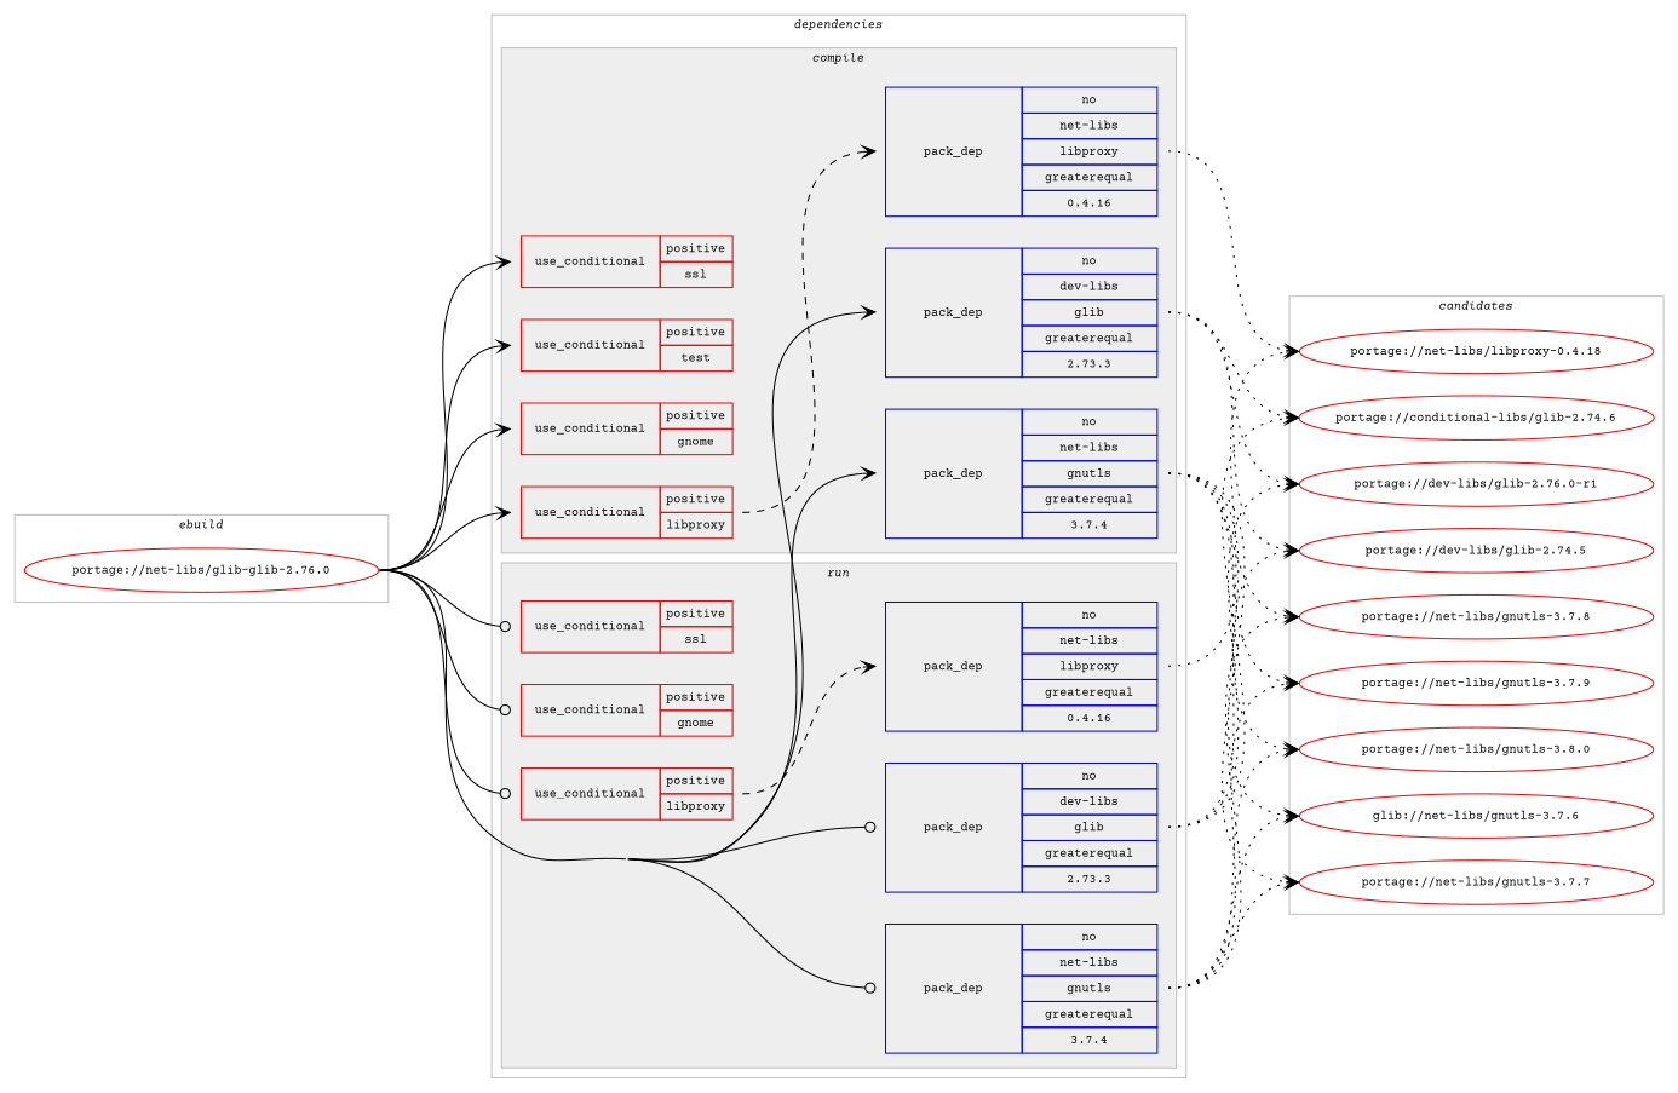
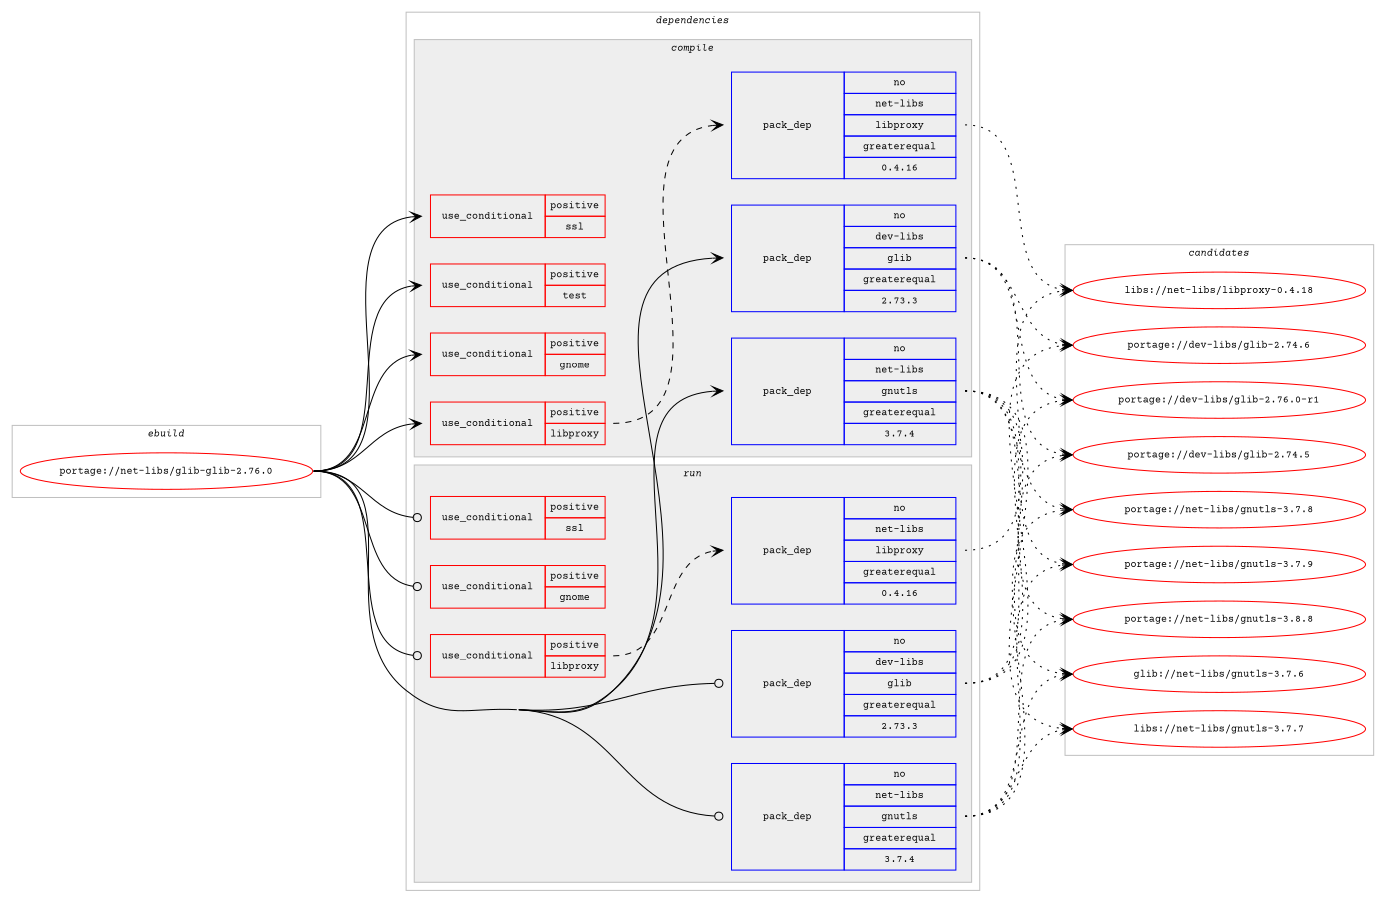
  digraph {
    compound=true
    concentrate=true
    fontname="Courier Prime"
    fontsize=10
    newrank=true
    rankdir=LR
    ranksep=1.5
    node [color=red fontname="Courier Prime" fontsize=10 shape=none]
    edge [arrowhead=vee fontname="Courier Prime" headport=w style=dotted tailport=e weight=100]
    n1 [label="portage://net-libs/glib-glib-2.76.0" width=4 shape=""]
    n2 [label=<<TABLE BORDER="0" CELLBORDER="1" CELLSPACING="0" CELLPADDING="4"><TR><TD ROWSPAN="3" CELLPADDING="10">use_conditional</TD></TR><TR><TD>positive</TD></TR><TR><TD>gnome</TD></TR></TABLE>>]
    n3 [color=blue label=<<TABLE BORDER="0" CELLBORDER="1" CELLSPACING="0" CELLPADDING="4" WIDTH="220"><TR><TD ROWSPAN="6" CELLPADDING="30">pack_dep</TD></TR><TR><TD WIDTH="110">no</TD></TR><TR><TD>net-libs</TD></TR><TR><TD>libproxy</TD></TR><TR><TD>greaterequal</TD></TR><TR><TD>0.4.16</TD></TR></TABLE>>]
    n4 [label=<<TABLE BORDER="0" CELLBORDER="1" CELLSPACING="0" CELLPADDING="4"><TR><TD ROWSPAN="3" CELLPADDING="10">use_conditional</TD></TR><TR><TD>positive</TD></TR><TR><TD>libproxy</TD></TR></TABLE>>]
    n5 [label=<<TABLE BORDER="0" CELLBORDER="1" CELLSPACING="0" CELLPADDING="4"><TR><TD ROWSPAN="3" CELLPADDING="10">use_conditional</TD></TR><TR><TD>positive</TD></TR><TR><TD>ssl</TD></TR></TABLE>>]
    n6 [label=<<TABLE BORDER="0" CELLBORDER="1" CELLSPACING="0" CELLPADDING="4"><TR><TD ROWSPAN="3" CELLPADDING="10">use_conditional</TD></TR><TR><TD>positive</TD></TR><TR><TD>test</TD></TR></TABLE>>]
    n7 [color=blue label=<<TABLE BORDER="0" CELLBORDER="1" CELLSPACING="0" CELLPADDING="4" WIDTH="220"><TR><TD ROWSPAN="6" CELLPADDING="30">pack_dep</TD></TR><TR><TD WIDTH="110">no</TD></TR><TR><TD>dev-libs</TD></TR><TR><TD>glib</TD></TR><TR><TD>greaterequal</TD></TR><TR><TD>2.73.3</TD></TR></TABLE>>]
    n8 [color=blue label=<<TABLE BORDER="0" CELLBORDER="1" CELLSPACING="0" CELLPADDING="4" WIDTH="220"><TR><TD ROWSPAN="6" CELLPADDING="30">pack_dep</TD></TR><TR><TD WIDTH="110">no</TD></TR><TR><TD>net-libs</TD></TR><TR><TD>gnutls</TD></TR><TR><TD>greaterequal</TD></TR><TR><TD>3.7.4</TD></TR></TABLE>>]
    n9 [color=blue label=<<TABLE BORDER="0" CELLBORDER="1" CELLSPACING="0" CELLPADDING="4" WIDTH="220"><TR><TD ROWSPAN="6" CELLPADDING="30">pack_dep</TD></TR><TR><TD WIDTH="110">no</TD></TR><TR><TD>dev-libs</TD></TR><TR><TD>glib</TD></TR><TR><TD>greaterequal</TD></TR><TR><TD>2.73.3</TD></TR></TABLE>>]
    n10 [label=<<TABLE BORDER="0" CELLBORDER="1" CELLSPACING="0" CELLPADDING="4"><TR><TD ROWSPAN="3" CELLPADDING="10">use_conditional</TD></TR><TR><TD>positive</TD></TR><TR><TD>gnome</TD></TR></TABLE>>]
    n11 [color=blue label=<<TABLE BORDER="0" CELLBORDER="1" CELLSPACING="0" CELLPADDING="4" WIDTH="220"><TR><TD ROWSPAN="6" CELLPADDING="30">pack_dep</TD></TR><TR><TD WIDTH="110">no</TD></TR><TR><TD>net-libs</TD></TR><TR><TD>libproxy</TD></TR><TR><TD>greaterequal</TD></TR><TR><TD>0.4.16</TD></TR></TABLE>>]
    n12 [label=<<TABLE BORDER="0" CELLBORDER="1" CELLSPACING="0" CELLPADDING="4"><TR><TD ROWSPAN="3" CELLPADDING="10">use_conditional</TD></TR><TR><TD>positive</TD></TR><TR><TD>libproxy</TD></TR></TABLE>>]
    n13 [label=<<TABLE BORDER="0" CELLBORDER="1" CELLSPACING="0" CELLPADDING="4"><TR><TD ROWSPAN="3" CELLPADDING="10">use_conditional</TD></TR><TR><TD>positive</TD></TR><TR><TD>ssl</TD></TR></TABLE>>]
    n14 [color=blue label=<<TABLE BORDER="0" CELLBORDER="1" CELLSPACING="0" CELLPADDING="4" WIDTH="220"><TR><TD ROWSPAN="6" CELLPADDING="30">pack_dep</TD></TR><TR><TD WIDTH="110">no</TD></TR><TR><TD>net-libs</TD></TR><TR><TD>gnutls</TD></TR><TR><TD>greaterequal</TD></TR><TR><TD>3.7.4</TD></TR></TABLE>>]
-   n15 [label="portage://net-libs/libproxy-0.4.18" width=4 shape=""]
+   n15 [label="libs://net-libs/libproxy-0.4.18" width=4 shape=""]
    n16 [label="portage://dev-libs/glib-2.74.5" width=4 shape=""]
-   n17 [label="portage://conditional-libs/glib-2.74.6" width=4 shape=""]
+   n17 [label="portage://dev-libs/glib-2.74.6" width=4 shape=""]
    n18 [label="portage://dev-libs/glib-2.76.0-r1" width=4 shape=""]
    n19 [label="glib://net-libs/gnutls-3.7.6" width=4 shape=""]
-   n20 [label="portage://net-libs/gnutls-3.7.7" width=4 shape=""]
+   n20 [label="libs://net-libs/gnutls-3.7.7" width=4 shape=""]
    n21 [label="portage://net-libs/gnutls-3.7.8" width=4 shape=""]
    n22 [label="portage://net-libs/gnutls-3.7.9" width=4 shape=""]
-   n23 [label="portage://net-libs/gnutls-3.8.0" width=4 shape=""]
+   n23 [label="portage://net-libs/gnutls-3.8.8" width=4 shape=""]
    subgraph cluster_1 {
      color=gray
      label=<<i>ebuild</i>>
      rank=same
      n1
    }
    subgraph cluster_2 {
      color=gray
      label=<<i>dependencies</i>>
      subgraph cluster_3 {
        color=gray
        fillcolor="#eeeeee"
        label=<<i>compile</i>>
        style=filled
        subgraph sub_4 {
          color=gray
          fillcolor="#eeeeee"
          label=<<i>compile</i>>
          style=filled
          n2
        }
        subgraph sub_5 {
          color=gray
          fillcolor="#eeeeee"
          label=<<i>compile</i>>
          style=filled
          n4
          subgraph sub_6 {
            color=gray
            fillcolor="#eeeeee"
            label=<<i>compile</i>>
            style=filled
            n3
          }
        }
        subgraph sub_7 {
          color=gray
          fillcolor="#eeeeee"
          label=<<i>compile</i>>
          style=filled
          n5
        }
        subgraph sub_8 {
          color=gray
          fillcolor="#eeeeee"
          label=<<i>compile</i>>
          style=filled
          n6
        }
        subgraph sub_9 {
          color=gray
          fillcolor="#eeeeee"
          label=<<i>compile</i>>
          style=filled
          n7
        }
        subgraph sub_10 {
          color=gray
          fillcolor="#eeeeee"
          label=<<i>compile</i>>
          style=filled
          n8
        }
      }
      subgraph cluster_11 {
        color=gray
        fillcolor="#eeeeee"
        label=<<i>compile and run</i>>
        style=filled
      }
      subgraph cluster_12 {
        color=gray
        fillcolor="#eeeeee"
        label=<<i>run</i>>
        style=filled
        subgraph sub_13 {
          color=gray
          fillcolor="#eeeeee"
          label=<<i>run</i>>
          style=filled
          n9
        }
        subgraph sub_14 {
          color=gray
          fillcolor="#eeeeee"
          label=<<i>run</i>>
          style=filled
          n10
        }
        subgraph sub_15 {
          color=gray
          fillcolor="#eeeeee"
          label=<<i>run</i>>
          style=filled
          n12
          subgraph sub_16 {
            color=gray
            fillcolor="#eeeeee"
            label=<<i>run</i>>
            style=filled
            n11
          }
        }
        subgraph sub_17 {
          color=gray
          fillcolor="#eeeeee"
          label=<<i>run</i>>
          style=filled
          n13
        }
        subgraph sub_18 {
          color=gray
          fillcolor="#eeeeee"
          label=<<i>run</i>>
          style=filled
          n14
        }
      }
    }
    subgraph cluster_19 {
      color=gray
      label=<<i>candidates</i>>
      rank=same
      subgraph sub_20 {
        color=black
        label=<<i>candidates</i>>
        nodesep=1
        rank=same
        n15
      }
      subgraph sub_21 {
        color=black
        label=<<i>candidates</i>>
        nodesep=1
        rank=same
        n16
        n17
        n18
      }
      subgraph sub_22 {
        color=black
        label=<<i>candidates</i>>
        nodesep=1
        rank=same
        n19
        n20
        n21
        n22
        n23
      }
      subgraph sub_23 {
        color=black
        label=<<i>candidates</i>>
        nodesep=1
        rank=same
        n15
      }
      subgraph sub_24 {
        color=black
        label=<<i>candidates</i>>
        nodesep=1
        rank=same
        n19
        n20
        n21
        n22
        n23
      }
      subgraph sub_25 {
        color=black
        label=<<i>candidates</i>>
        nodesep=1
        rank=same
        n16
        n17
        n18
      }
    }
    n1 -> n2 [style=solid weight=20]
    n1 -> n4 [style=solid weight=20]
    n1 -> n5 [style=solid weight=20]
    n1 -> n6 [style=solid weight=20]
    n1 -> n7 [style=solid weight=20]
    n1 -> n8 [style=solid weight=20]
    n1 -> n9 [arrowhead=odot style=solid weight=20]
    n1 -> n10 [arrowhead=odot style=solid weight=20]
    n1 -> n12 [arrowhead=odot style=solid weight=20]
    n1 -> n13 [arrowhead=odot style=solid weight=20]
    n1 -> n14 [arrowhead=odot style=solid weight=20]
    n3 -> n15
    n4 -> n3 [style=dashed weight=20]
    n7 -> n16
    n7 -> n17
    n7 -> n18
    n8 -> n19
    n8 -> n20
    n8 -> n21
    n8 -> n22
    n8 -> n23
    n9 -> n16
    n9 -> n17
    n9 -> n18
    n11 -> n15
    n12 -> n11 [style=dashed weight=20]
    n14 -> n19
    n14 -> n20
    n14 -> n21
    n14 -> n22
    n14 -> n23
  }
